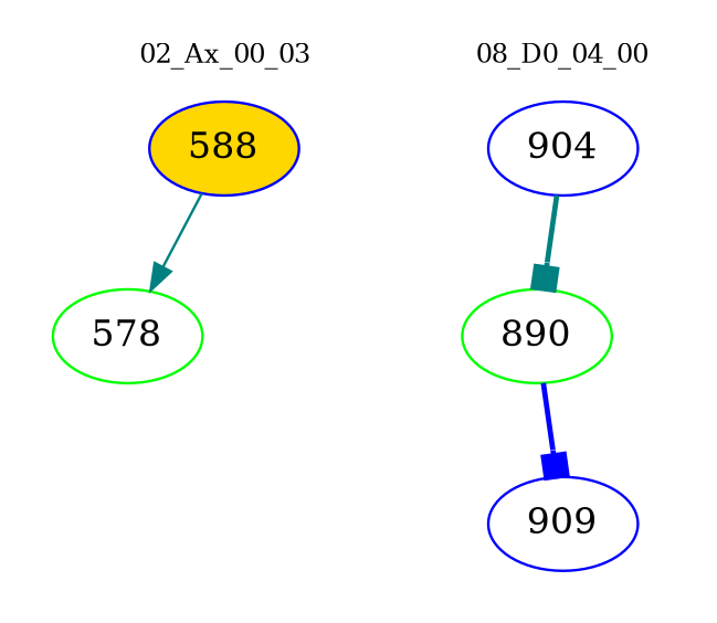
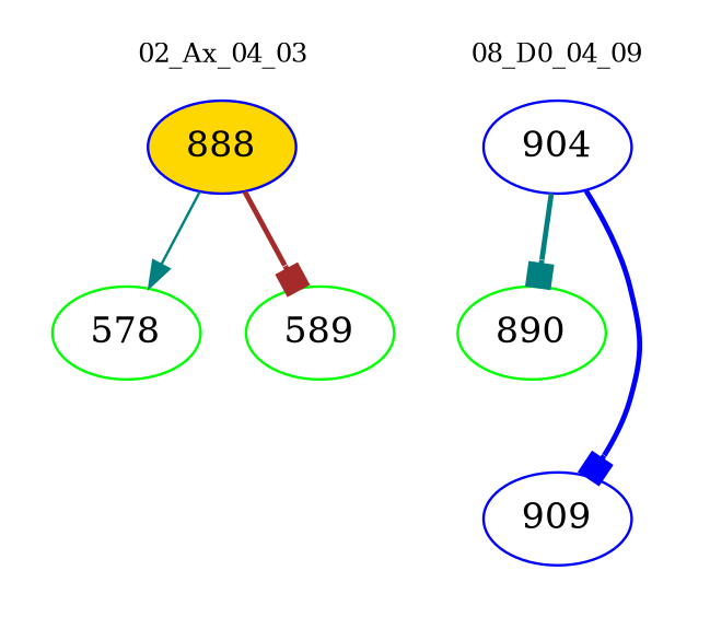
  digraph {
    node [color=blue fillcolor=white style=filled]
    edge [arrowhead=box color=teal style=bold]
-   n1 [fillcolor=gold label=588]
+   n1 [fillcolor=gold label=888]
    n2 [color=green label=578]
+   n3 [color=green label=589]
    n4 [label=904]
    n5 [color=green label=890]
    n6 [label=909]
    subgraph cluster_1 {
      color=white
      fontsize=10
-     label="02_Ax_00_03"
+     label="02_Ax_04_03"
      n1
      n2
+     n3
    }
    subgraph cluster_2 {
      color=white
      fontsize=10
-     label="08_D0_04_00"
+     label="08_D0_04_09"
      n4
      n5
      n6
    }
    n1 -> n2 [arrowhead=normal style=solid]
+   n1 -> n3 [color=brown]
    n4 -> n5
-   n5 -> n6 [color=blue]
+   n4 -> n6 [color=blue]
  }
